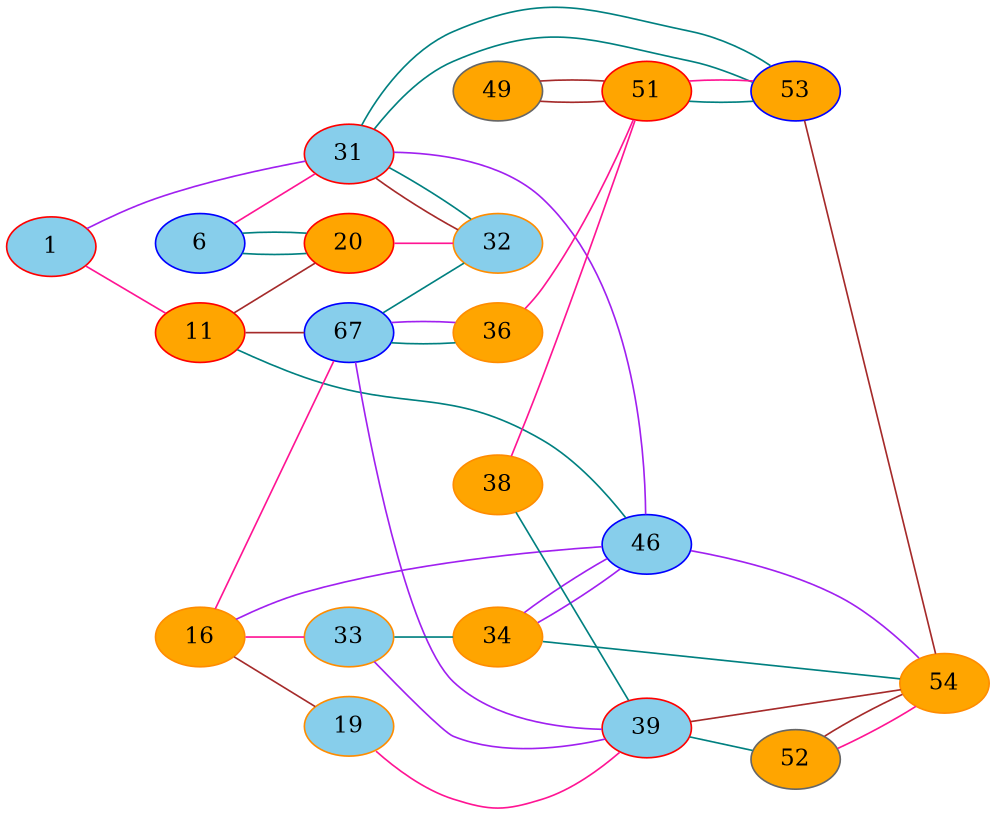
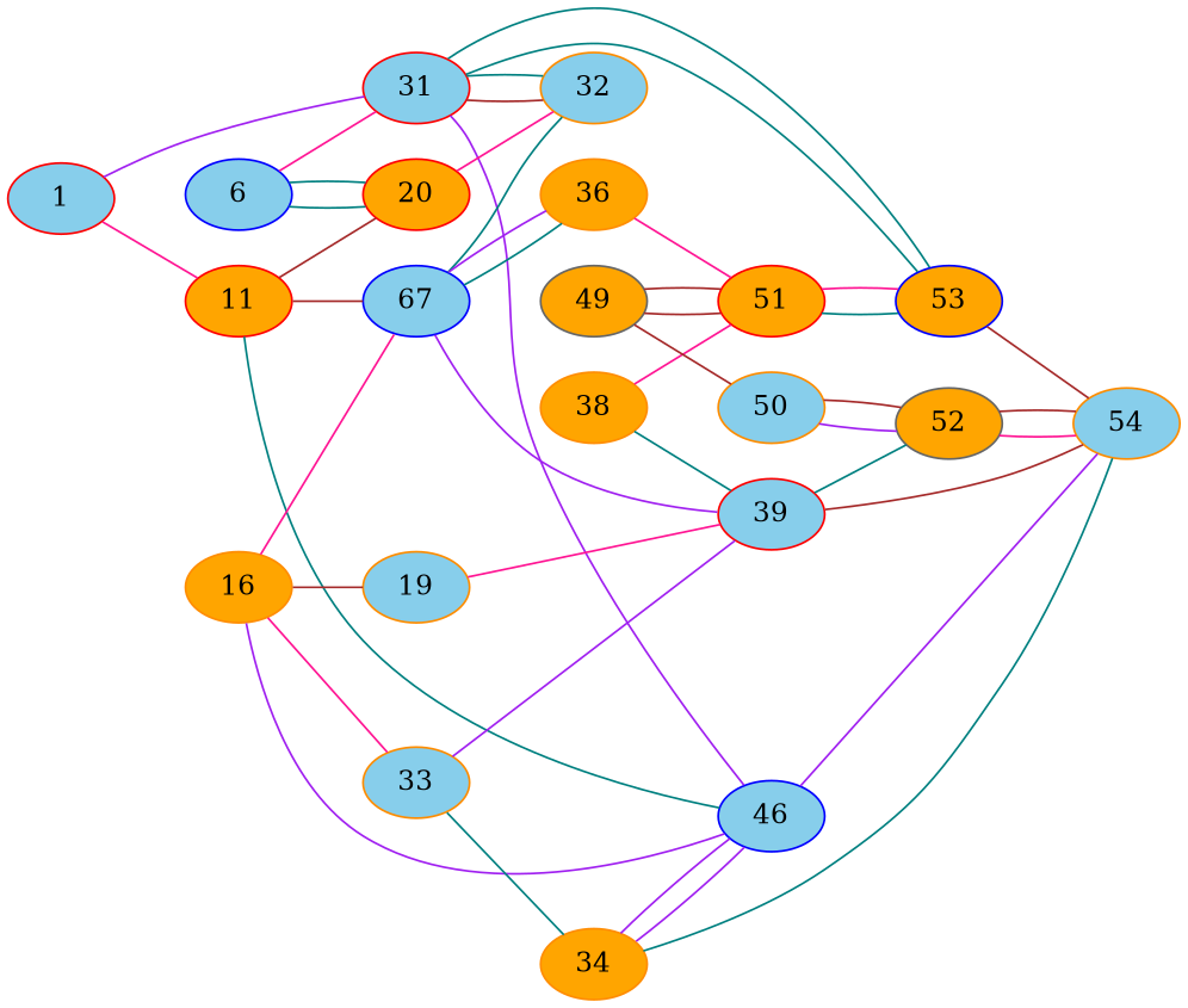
  graph {
    rankdir=LR
    node [color=darkorange fillcolor=orange style=filled]
    edge [color=teal]
    1 [color=red fillcolor=skyblue]
    11 [color=red super="+3"]
    31 [color=red fillcolor=skyblue super="+5"]
    20 [color=red super="+10+7"]
    n5 [color=blue fillcolor=skyblue label=67 super="+25+24"]
    46 [color=blue fillcolor=skyblue super="+9"]
    32 [fillcolor=skyblue super="+23"]
    53 [color=blue]
    6 [color=blue fillcolor=skyblue]
    39 [color=red fillcolor=skyblue super="+29+30"]
    36
-   54 [super="+47"]
+   54 [fillcolor=skyblue super="+47"]
    16 [super="+15"]
    19 [fillcolor=skyblue]
    33 [fillcolor=skyblue super="+22"]
    34 [super="+18"]
    52 [color=gray40 super="+42+41+40"]
    51 [color=red super="+44+48"]
    38
    49 [color=gray40]
+   50 [fillcolor=skyblue]
    1 -- 11 [color=deeppink]
    1 -- 31 [color=purple]
    11 -- 20 [color=brown weight=2]
    11 -- n5 [color=brown]
    11 -- 46
    31 -- 46 [color=purple weight=2]
    31 -- 32 [color=brown]
    31 -- 32
    31 -- 53
    31 -- 53
    20 -- 32 [color=deeppink]
    n5 -- 32
    n5 -- 39 [color=purple weight=2]
    n5 -- 36 [weight=2]
    n5 -- 36 [color=purple]
    46 -- 54 [color=purple]
    53 -- 54 [color=brown]
    6 -- 31 [color=deeppink]
    6 -- 20 [weight=2]
    6 -- 20
    39 -- 54 [color=brown]
    39 -- 52 [weight=2]
    36 -- 51 [color=deeppink]
    16 -- n5 [color=deeppink]
    16 -- 46 [color=purple]
    16 -- 19 [color=brown weight=2]
    16 -- 33 [color=deeppink]
    19 -- 39 [color=deeppink]
    33 -- 39 [color=purple]
    33 -- 34 [weight=2]
    34 -- 46 [color=purple weight=2]
    34 -- 46 [color=purple]
    34 -- 54
    52 -- 54 [color=deeppink weight=2]
    52 -- 54 [color=brown]
    51 -- 53
    51 -- 53 [color=deeppink]
    38 -- 39
    38 -- 51 [color=deeppink weight=2]
    49 -- 51 [color=brown weight=2]
    49 -- 51 [color=brown]
+   49 -- 50 [color=brown]
+   50 -- 52 [color=purple weight=2]
+   50 -- 52 [color=brown]
  }
